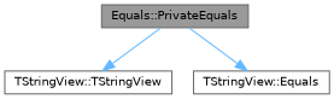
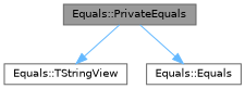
  digraph {
    rankdir=TB
    node [color=grey40 fillcolor=white fontname=Helvetica fontsize=10 shape=box style=filled]
    edge [color=steelblue1 fontname=Helvetica fontsize=10 labelfontname=Helvetica labelfontsize=10 style=solid]
    n1 [color=gray40 fillcolor=grey60 fontcolor=black height=0.2 label="Equals::PrivateEquals" width=0.4]
-   n2 [height=0.2 label="TStringView::TStringView" width=0.4]
-   n3 [height=0.2 label="TStringView::Equals" width=0.4]
+   n2 [height=0.2 label="Equals::TStringView" width=0.4]
+   n3 [height=0.2 label="Equals::Equals" width=0.4]
    n1 -> n2
    n1 -> n3
  }
